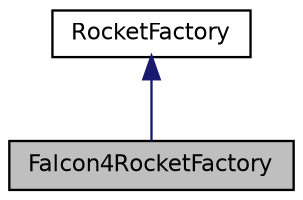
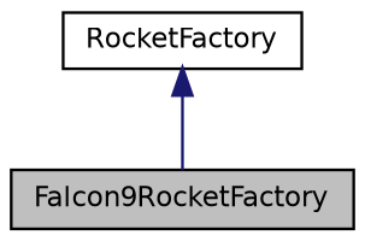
  digraph {
    node [color=black fontname=Helvetica fontsize=10 shape=record style=filled]
-   n1 [fillcolor=grey75 fontcolor=black height=0.2 label=Falcon4RocketFactory width=0.4]
+   n1 [fillcolor=grey75 fontcolor=black height=0.2 label=Falcon9RocketFactory width=0.4]
    n2 [fillcolor=white height=0.2 label=RocketFactory width=0.4]
    n2 -> n1 [color=midnightblue dir=back fontname=Helvetica fontsize=10 labelfontname=Helvetica labelfontsize=10 style=solid]
  }
